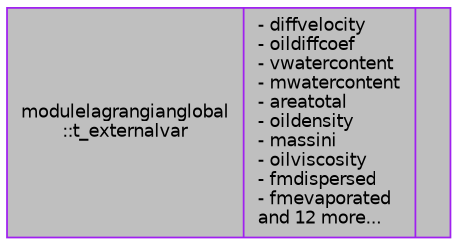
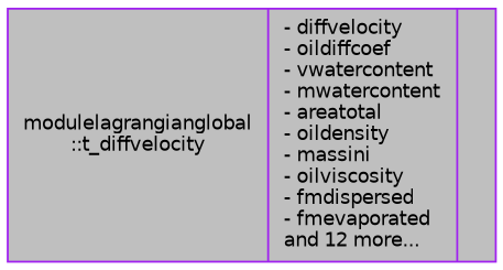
  digraph {
    rankdir=LR
-   n1 [color=purple fillcolor=grey75 fontcolor=black fontname=Helvetica fontsize=10 height=0.2 label="{modulelagrangianglobal\l::t_externalvar\n|- diffvelocity\l- oildiffcoef\l- vwatercontent\l- mwatercontent\l- areatotal\l- oildensity\l- massini\l- oilviscosity\l- fmdispersed\l- fmevaporated\land 12 more...\l|}" shape=record style=filled width=0.4]
+   n1 [color=purple fillcolor=grey75 fontcolor=black fontname=Helvetica fontsize=10 height=0.2 label="{modulelagrangianglobal\l::t_diffvelocity\n|- diffvelocity\l- oildiffcoef\l- vwatercontent\l- mwatercontent\l- areatotal\l- oildensity\l- massini\l- oilviscosity\l- fmdispersed\l- fmevaporated\land 12 more...\l|}" shape=record style=filled width=0.4]
  }
